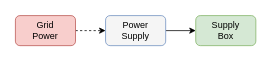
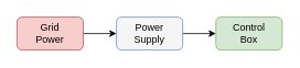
  <mxCell id="0" />
  <mxCell id="1" parent="0" />
- <mxCell id="2" style="edgeStyle=orthogonalEdgeStyle;rounded=0;orthogonalLoop=1;jettySize=auto;html=1;entryX=0;entryY=0.5;entryDx=0;entryDy=0;dashed=1;" edge="1" parent="1" source="3" target="5"><mxGeometry relative="1" as="geometry" /></mxCell>
+ <mxCell id="2" style="edgeStyle=orthogonalEdgeStyle;rounded=0;orthogonalLoop=1;jettySize=auto;html=1;entryX=0;entryY=0.5;entryDx=0;entryDy=0;" edge="1" parent="1" source="3" target="5"><mxGeometry relative="1" as="geometry" /></mxCell>
  <mxCell id="3" value="Grid&lt;br&gt;Power" style="rounded=1;whiteSpace=wrap;html=1;fillColor=#f8cecc;strokeColor=#b85450;" vertex="1" parent="1"><mxGeometry x="20" y="20" width="80" height="40" as="geometry" /></mxCell>
  <mxCell id="4" style="edgeStyle=orthogonalEdgeStyle;rounded=0;orthogonalLoop=1;jettySize=auto;html=1;entryX=0;entryY=0.5;entryDx=0;entryDy=0;" edge="1" parent="1" source="5" target="6"><mxGeometry relative="1" as="geometry" /></mxCell>
  <mxCell id="5" value="Power&lt;br&gt;Supply" style="rounded=1;whiteSpace=wrap;html=1;fillColor=#f5f5f5;strokeColor=#6c8ebf;" vertex="1" parent="1"><mxGeometry x="140" y="20" width="80" height="40" as="geometry" /></mxCell>
- <mxCell id="6" value="Supply&lt;br&gt;Box" style="rounded=1;whiteSpace=wrap;html=1;fillColor=#d5e8d4;strokeColor=#82b366;" vertex="1" parent="1"><mxGeometry x="260" y="20" width="80" height="40" as="geometry" /></mxCell>
+ <mxCell id="6" value="Control&lt;br&gt;Box" style="rounded=1;whiteSpace=wrap;html=1;fillColor=#d5e8d4;strokeColor=#82b366;" vertex="1" parent="1"><mxGeometry x="260" y="20" width="80" height="40" as="geometry" /></mxCell>
